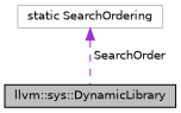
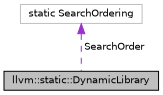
  digraph {
    node [fontname=Helvetica fontsize=10 shape=record]
-   n1 [color=black fillcolor=grey75 fontcolor=black height=0.2 label="llvm::sys::DynamicLibrary" style=filled width=0.4]
+   n1 [color=black fillcolor=grey75 fontcolor=black height=0.2 label="llvm::static::DynamicLibrary" style=filled width=0.4]
    n2 [color=grey75 height=0.2 label="static SearchOrdering" width=0.4]
    n2 -> n1 [color=darkorchid3 dir=back fontname=Helvetica fontsize=10 label=" SearchOrder" labelfontname=Helvetica labelfontsize=10 style=dashed]
  }
